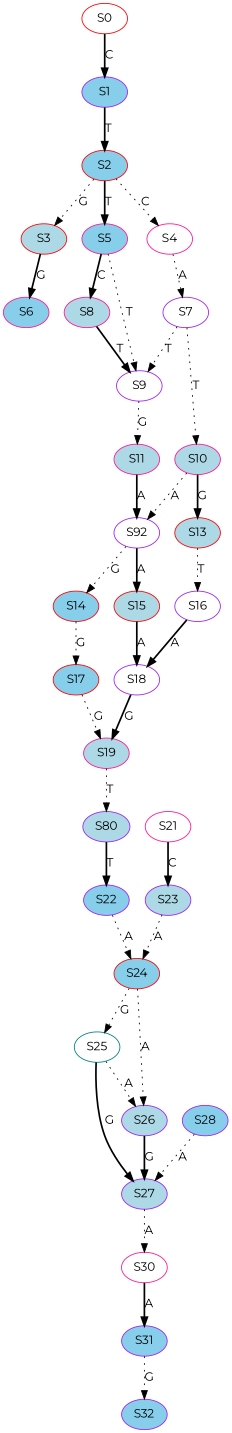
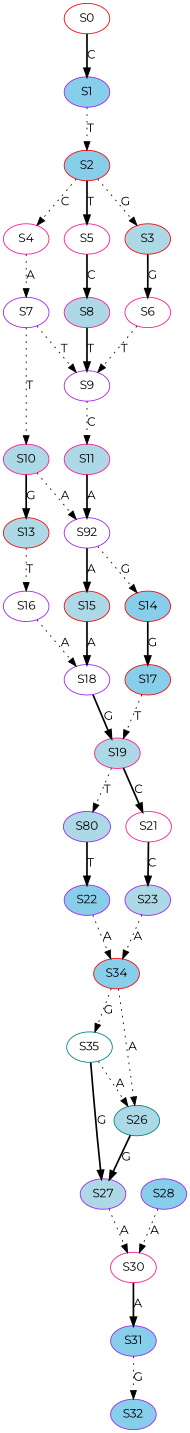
  strict digraph {
    fontname=Montserrat
    node [color=purple fillcolor=white fontname=Montserrat style=filled]
    edge [fontname=Montserrat style=dotted]
    S0 [color=red]
    S1 [fillcolor=skyblue]
    S2 [color=red fillcolor=skyblue]
    S3 [color=red fillcolor=lightblue]
    S4 [color=deeppink]
-   S5 [color=deeppink fillcolor=skyblue]
-   S6 [color=deeppink fillcolor=skyblue]
+   S5 [color=deeppink]
+   S6 [color=deeppink]
    S7
    S8 [color=deeppink fillcolor=lightblue]
    S9
    S10 [color=deeppink fillcolor=lightblue]
    S11 [color=deeppink fillcolor=lightblue]
    n13 [label=S92]
    S13 [color=red fillcolor=lightblue]
    S14 [color=red fillcolor=skyblue]
    S15 [color=red fillcolor=lightblue]
    S16
    S17 [color=red fillcolor=skyblue]
    S18
    S19 [color=deeppink fillcolor=lightblue]
    n21 [fillcolor=lightblue label=S80]
    S21 [color=deeppink]
    S22 [fillcolor=skyblue]
    S23 [fillcolor=lightblue]
-   S24 [color=red fillcolor=skyblue]
-   S25 [color=teal]
-   S26 [fillcolor=lightblue]
+   S24 [color=red fillcolor=skyblue label=S34]
+   S25 [color=teal label=S35]
+   S26 [color=teal fillcolor=lightblue]
    S27 [fillcolor=lightblue]
    S30 [color=deeppink]
    S28 [fillcolor=skyblue]
    S31 [fillcolor=skyblue]
    S32 [fillcolor=skyblue]
    S0 -> S1 [label=C style=bold]
-   S1 -> S2 [label=T style=bold]
+   S1 -> S2 [label=T]
    S2 -> S3 [label=G]
    S2 -> S4 [label=C]
    S2 -> S5 [label=T style=bold]
    S3 -> S6 [label=G style=bold]
    S4 -> S7 [label=A]
    S5 -> S8 [label=C style=bold]
-   S5 -> S9 [label=T]
+   S6 -> S9 [label=T]
    S7 -> S9 [label=T]
    S7 -> S10 [label=T]
    S8 -> S9 [label=T style=bold]
-   S9 -> S11 [label=G]
+   S9 -> S11 [label=C]
    S10 -> n13 [label=A]
    S10 -> S13 [label=G style=bold]
    S11 -> n13 [label=A style=bold]
    n13 -> S14 [label=G]
    n13 -> S15 [label=A style=bold]
    S13 -> S16 [label=T]
-   S14 -> S17 [label=G]
+   S14 -> S17 [label=G style=bold]
    S15 -> S18 [label=A style=bold]
-   S16 -> S18 [label=A style=bold]
-   S17 -> S19 [label=G]
+   S16 -> S18 [label=A]
+   S17 -> S19 [label=T]
    S18 -> S19 [label=G style=bold]
    S19 -> n21 [label=T]
+   S19 -> S21 [label=C style=bold]
    n21 -> S22 [label=T style=bold]
    S21 -> S23 [label=C style=bold]
    S22 -> S24 [label=A]
    S23 -> S24 [label=A]
    S24 -> S25 [label=G]
    S24 -> S26 [label=A]
    S25 -> S26 [label=A]
    S25 -> S27 [label=G style=bold]
    S26 -> S27 [label=G style=bold]
    S27 -> S30 [label=A]
    S30 -> S31 [label=A style=bold]
-   S28 -> S27 [label=A]
+   S28 -> S30 [label=A]
    S31 -> S32 [label=G]
  }
